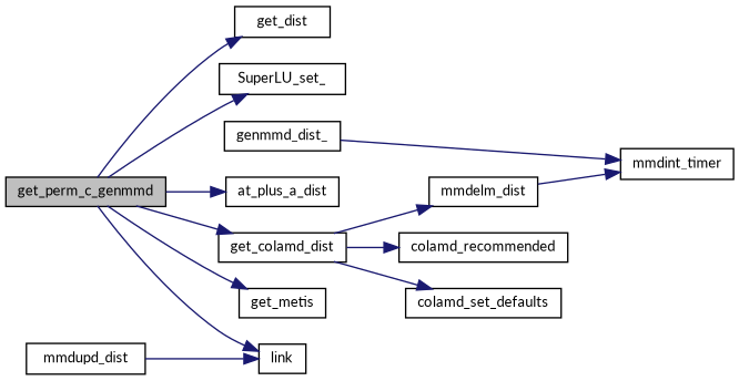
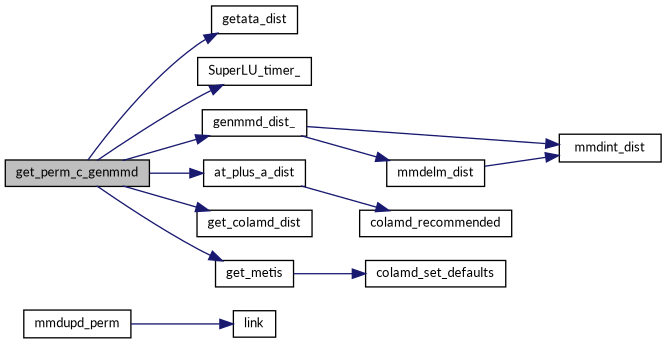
  digraph {
    fontname=Lato
    rankdir=LR
    node [color=black fillcolor=white fontname=Lato fontsize=10 shape=record style=filled]
    edge [color=midnightblue fontname=Lato fontsize=10 labelfontname=Helvetica labelfontsize=10 style=solid]
    n1 [fillcolor=grey75 fontcolor=black height=0.2 label=get_perm_c_genmmd width=0.4]
    n2 [height=0.2 label=at_plus_a_dist width=0.4]
    n3 [height=0.2 label=genmmd_dist_ width=0.4]
    n4 [height=0.2 label=get_colamd_dist width=0.4]
    n5 [height=0.2 label=get_metis width=0.4]
-   n6 [height=0.2 label=get_dist width=0.4]
-   n7 [height=0.2 label=SuperLU_set_ width=0.4]
+   n6 [height=0.2 label=getata_dist width=0.4]
+   n7 [height=0.2 label=SuperLU_timer_ width=0.4]
    n8 [height=0.2 label=mmdelm_dist width=0.4]
-   n9 [height=0.2 label=mmdint_timer width=0.4]
+   n9 [height=0.2 label=mmdint_dist width=0.4]
    n10 [height=0.2 label=colamd_recommended width=0.4]
    n11 [height=0.2 label=colamd_set_defaults width=0.4]
-   n12 [height=0.2 label=mmdupd_dist width=0.4]
+   n12 [height=0.2 label=mmdupd_perm width=0.4]
    n13 [height=0.2 label=link width=0.4]
    n1 -> n2
-   n1 -> n13
+   n1 -> n3
    n1 -> n4
    n1 -> n5
    n1 -> n6
    n1 -> n7
-   n4 -> n8
+   n3 -> n8
    n3 -> n9
-   n4 -> n10
-   n4 -> n11
+   n2 -> n10
+   n5 -> n11
    n8 -> n9
    n12 -> n13
  }
